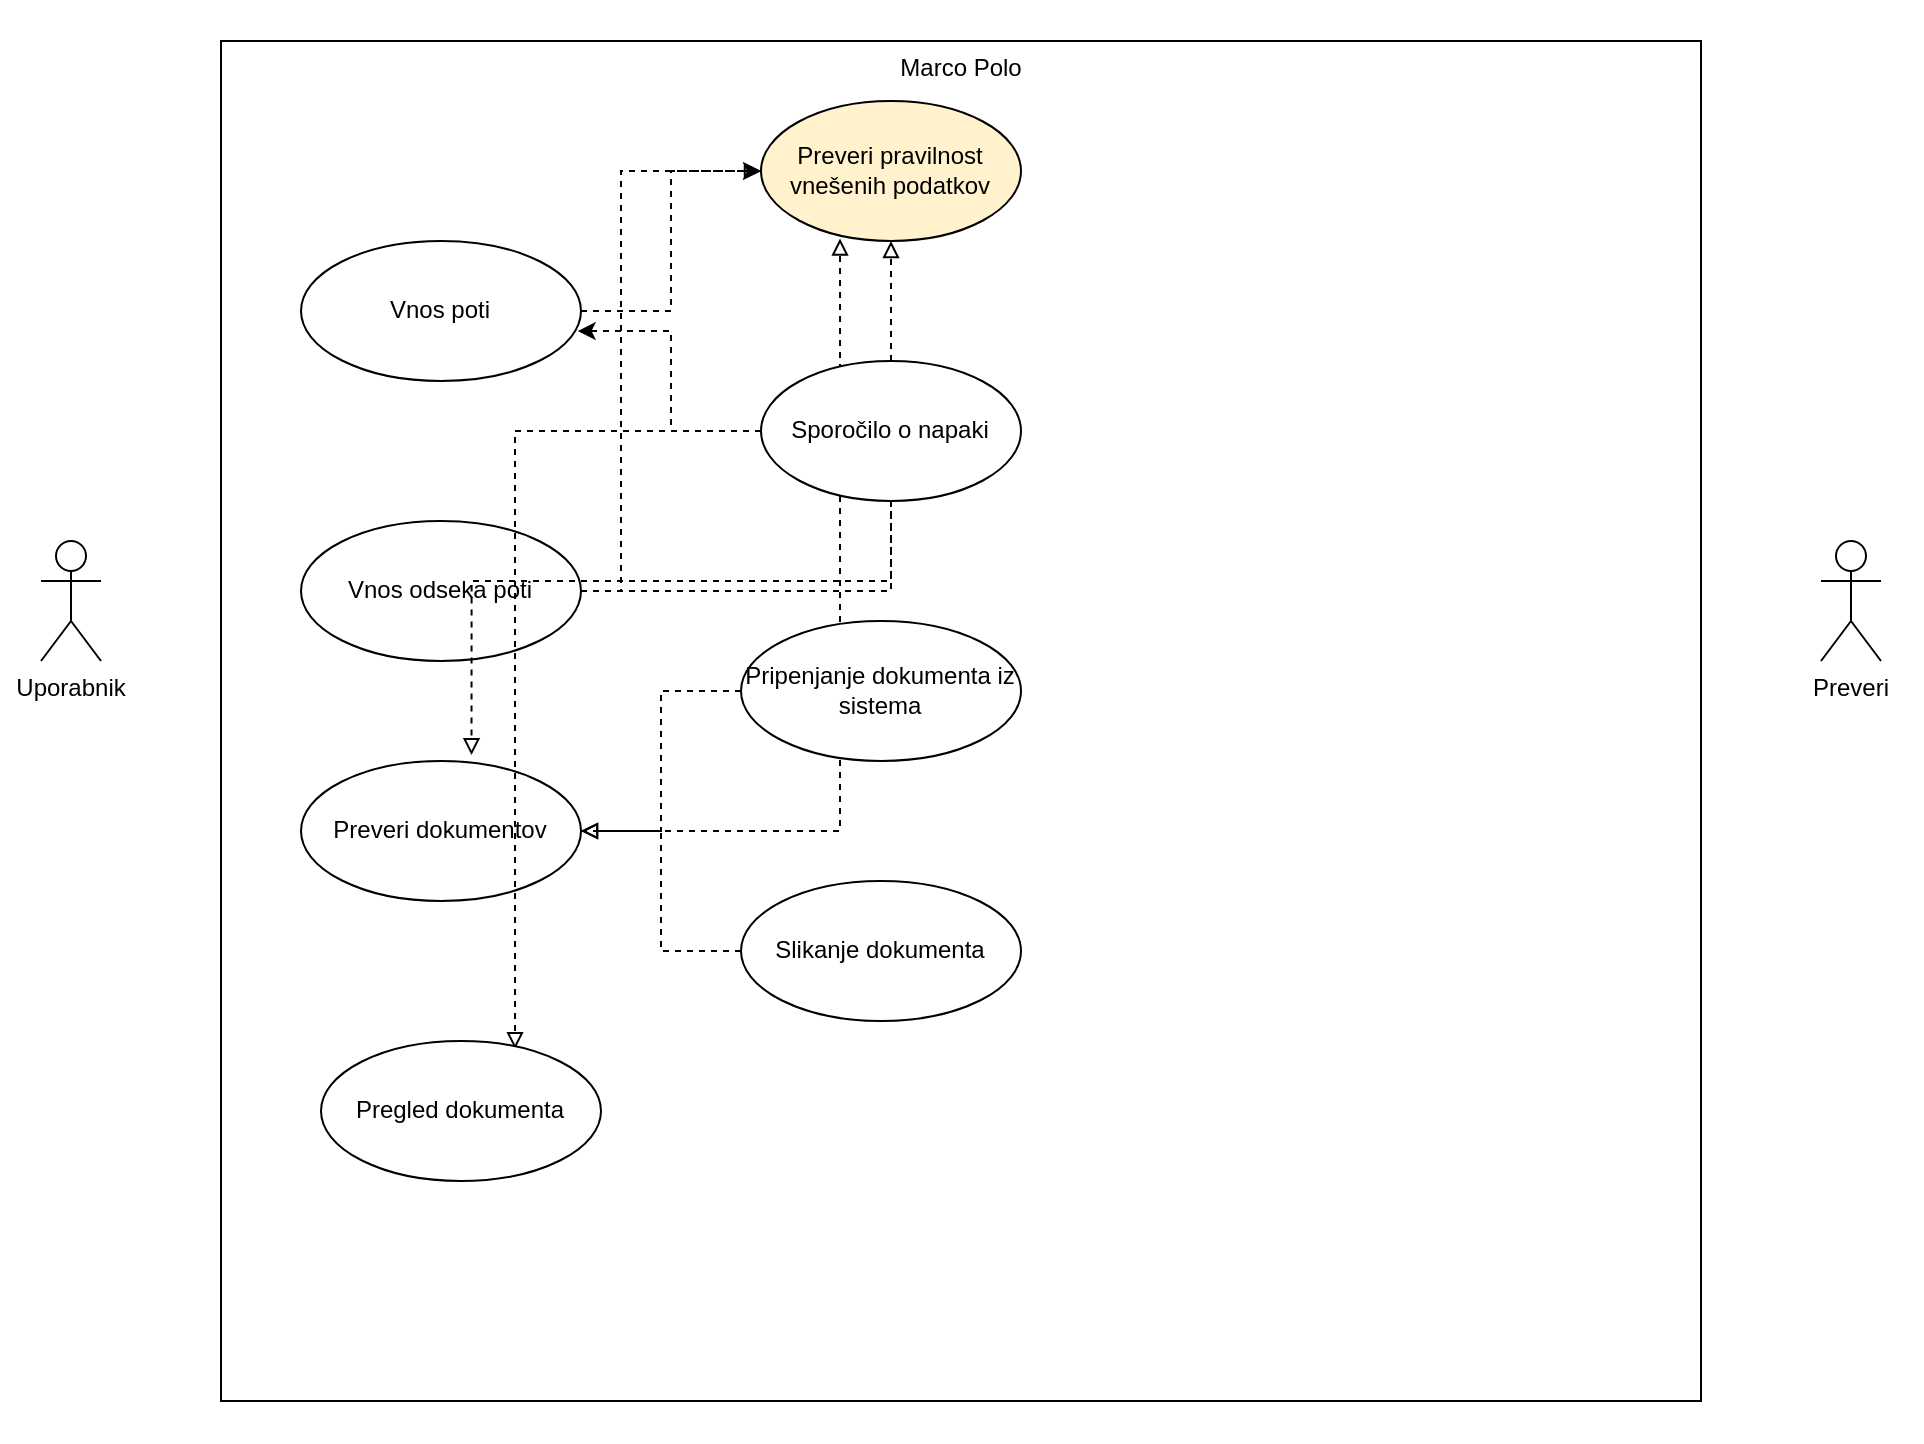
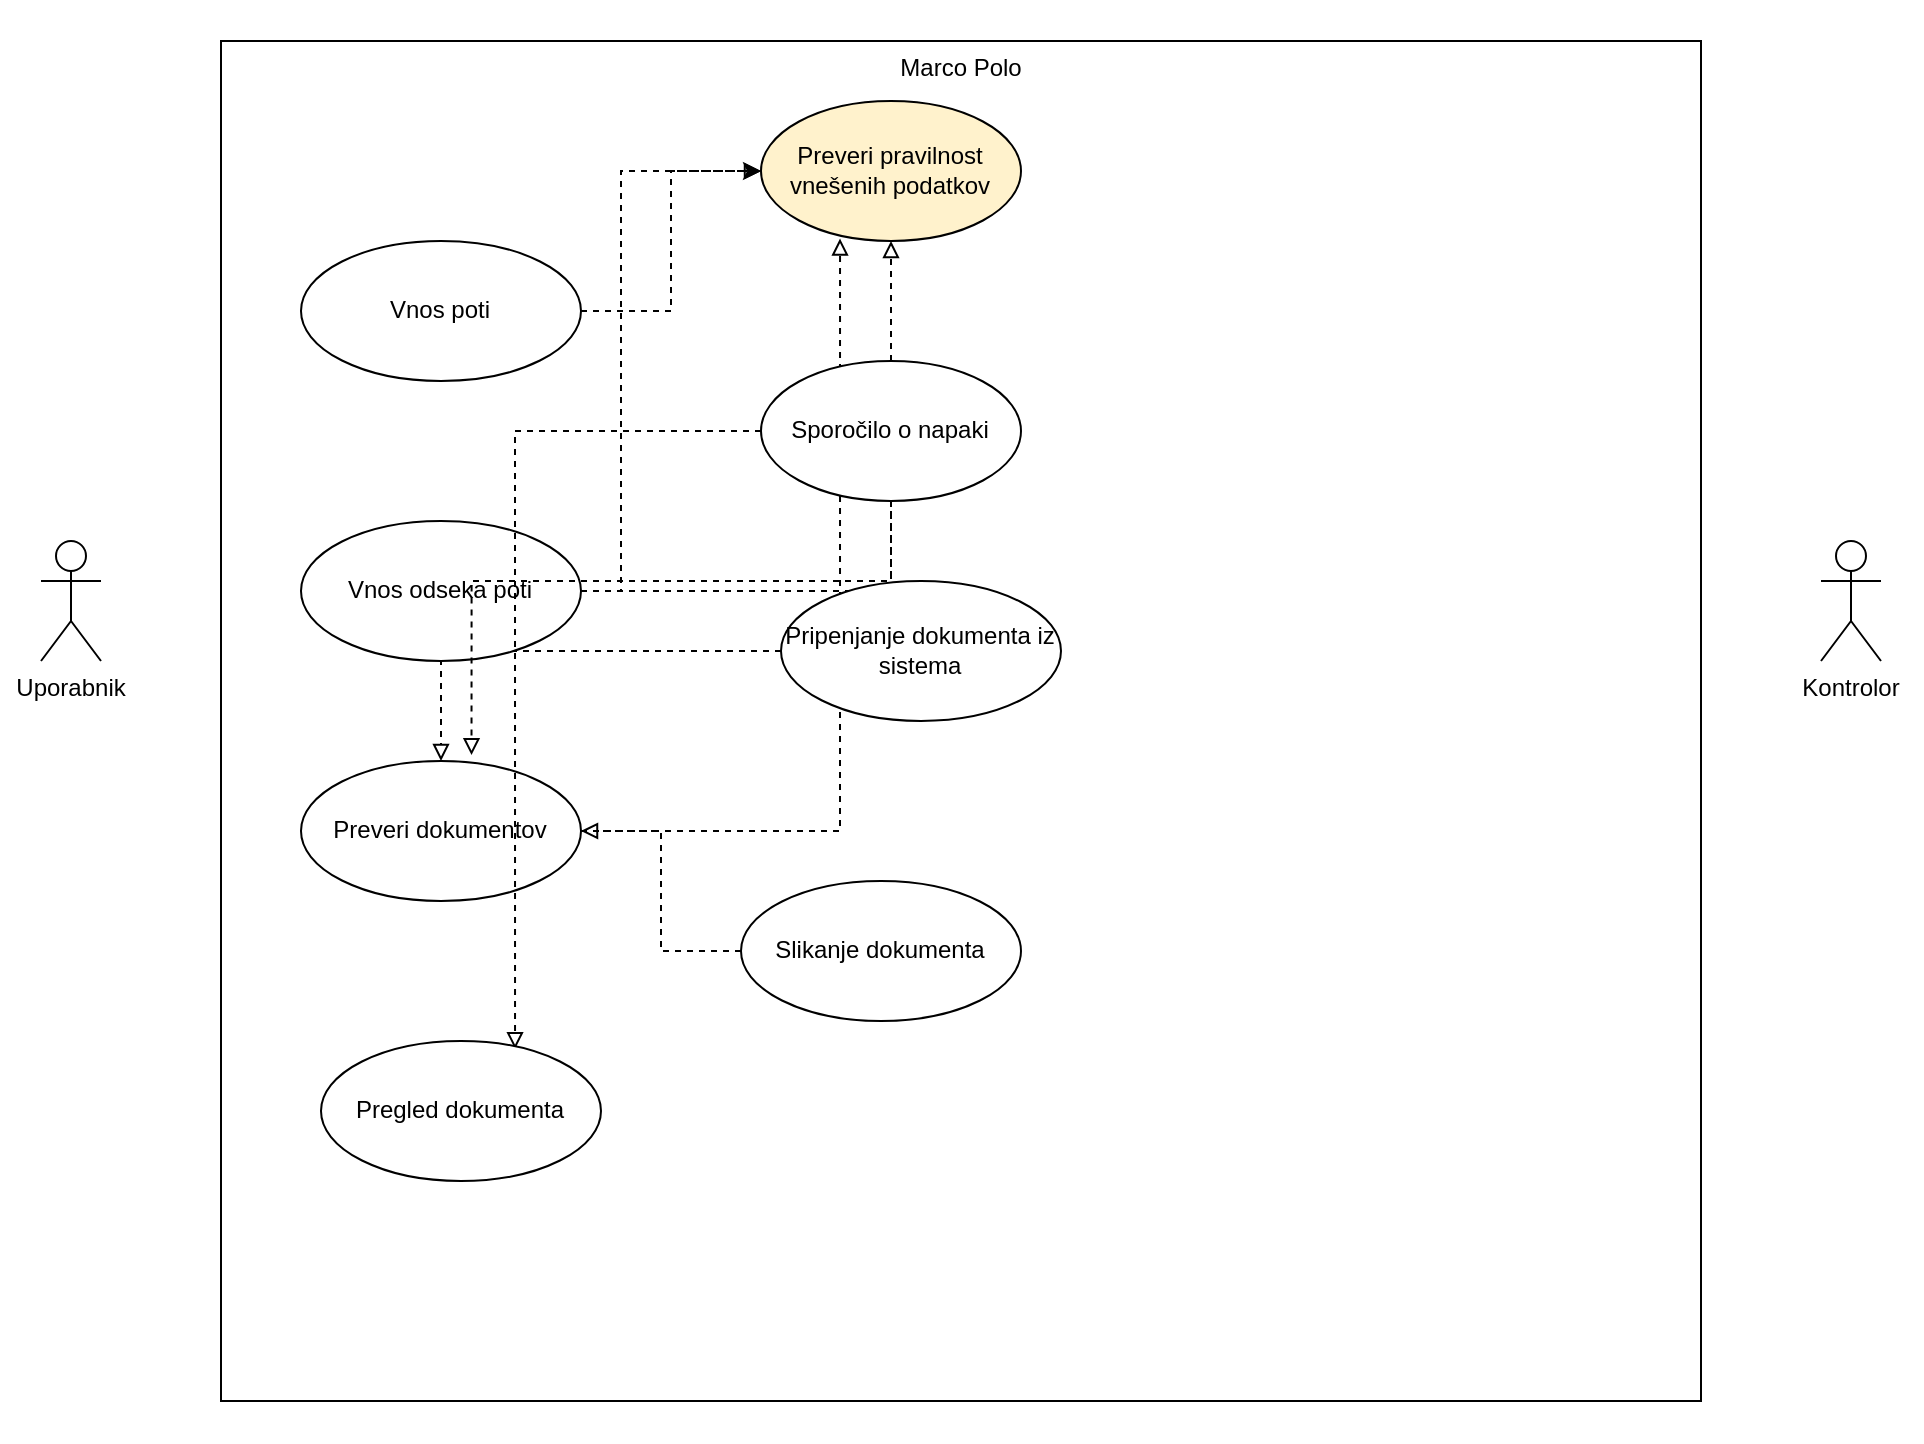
  <mxCell id="0" />
  <mxCell id="1" parent="0" />
  <mxCell id="2" value="Marco Polo" style="html=1;verticalAlign=top;" vertex="1" parent="1"><mxGeometry x="110" y="20" width="740" height="680" as="geometry" /></mxCell>
  <mxCell id="3" value="Uporabnik&lt;br&gt;" style="shape=umlActor;verticalLabelPosition=bottom;verticalAlign=top;html=1;" vertex="1" parent="1"><mxGeometry x="20" y="270" width="30" height="60" as="geometry" /></mxCell>
- <mxCell id="4" value="Preveri" style="shape=umlActor;verticalLabelPosition=bottom;verticalAlign=top;html=1;" vertex="1" parent="1"><mxGeometry x="910" y="270" width="30" height="60" as="geometry" /></mxCell>
+ <mxCell id="4" value="Kontrolor" style="shape=umlActor;verticalLabelPosition=bottom;verticalAlign=top;html=1;" vertex="1" parent="1"><mxGeometry x="910" y="270" width="30" height="60" as="geometry" /></mxCell>
  <mxCell id="5" style="edgeStyle=orthogonalEdgeStyle;rounded=0;orthogonalLoop=1;jettySize=auto;html=1;dashed=1;endArrow=block;endFill=0;" edge="1" parent="1" source="20" target="8"><mxGeometry relative="1" as="geometry" /></mxCell>
  <mxCell id="6" style="edgeStyle=orthogonalEdgeStyle;rounded=0;orthogonalLoop=1;jettySize=auto;html=1;dashed=1;endArrow=block;endFill=0;" edge="1" parent="1" source="19" target="8"><mxGeometry relative="1" as="geometry" /></mxCell>
  <mxCell id="7" style="edgeStyle=orthogonalEdgeStyle;rounded=0;orthogonalLoop=1;jettySize=auto;html=1;entryX=0.304;entryY=0.983;entryDx=0;entryDy=0;entryPerimeter=0;dashed=1;endArrow=block;endFill=0;" edge="1" parent="1" source="8" target="14"><mxGeometry relative="1" as="geometry" /></mxCell>
  <mxCell id="8" value="Preveri dokumentov" style="ellipse;whiteSpace=wrap;html=1;" vertex="1" parent="1"><mxGeometry x="150" y="380" width="140" height="70" as="geometry" /></mxCell>
  <mxCell id="9" style="edgeStyle=orthogonalEdgeStyle;rounded=0;orthogonalLoop=1;jettySize=auto;html=1;entryX=0;entryY=0.5;entryDx=0;entryDy=0;dashed=1;" edge="1" parent="1" source="10" target="14"><mxGeometry relative="1" as="geometry" /></mxCell>
  <mxCell id="10" value="Vnos poti" style="ellipse;whiteSpace=wrap;html=1;" vertex="1" parent="1"><mxGeometry x="150" y="120" width="140" height="70" as="geometry" /></mxCell>
  <mxCell id="11" style="edgeStyle=orthogonalEdgeStyle;rounded=0;orthogonalLoop=1;jettySize=auto;html=1;dashed=1;endArrow=block;endFill=0;" edge="1" parent="1" source="13" target="14"><mxGeometry relative="1" as="geometry"><Array as="points"><mxPoint x="310" y="295" /><mxPoint x="310" y="85" /></Array></mxGeometry></mxCell>
  <mxCell id="12" style="edgeStyle=orthogonalEdgeStyle;rounded=0;orthogonalLoop=1;jettySize=auto;html=1;dashed=1;endArrow=block;endFill=0;" edge="1" parent="1" source="13" target="14"><mxGeometry relative="1" as="geometry" /></mxCell>
  <mxCell id="13" value="Vnos odseka poti" style="ellipse;whiteSpace=wrap;html=1;" vertex="1" parent="1"><mxGeometry x="150" y="260" width="140" height="70" as="geometry" /></mxCell>
  <mxCell id="14" value="Preveri pravilnost vnešenih podatkov" style="ellipse;whiteSpace=wrap;html=1;fillColor=#fff2cc;" vertex="1" parent="1"><mxGeometry x="380" y="50" width="130" height="70" as="geometry" /></mxCell>
- <mxCell id="15" style="edgeStyle=orthogonalEdgeStyle;rounded=0;orthogonalLoop=1;jettySize=auto;html=1;entryX=0.988;entryY=0.643;entryDx=0;entryDy=0;entryPerimeter=0;dashed=1;" edge="1" parent="1" source="18" target="10"><mxGeometry relative="1" as="geometry" /></mxCell>
  <mxCell id="16" style="edgeStyle=orthogonalEdgeStyle;rounded=0;orthogonalLoop=1;jettySize=auto;html=1;entryX=0.609;entryY=-0.042;entryDx=0;entryDy=0;entryPerimeter=0;dashed=1;endArrow=block;endFill=0;" edge="1" parent="1" source="18" target="8"><mxGeometry relative="1" as="geometry"><Array as="points"><mxPoint x="445" y="290" /><mxPoint x="235" y="290" /></Array></mxGeometry></mxCell>
  <mxCell id="17" style="edgeStyle=orthogonalEdgeStyle;rounded=0;orthogonalLoop=1;jettySize=auto;html=1;entryX=0.693;entryY=0.058;entryDx=0;entryDy=0;entryPerimeter=0;dashed=1;endArrow=block;endFill=0;" edge="1" parent="1" source="18" target="21"><mxGeometry relative="1" as="geometry" /></mxCell>
  <mxCell id="18" value="Sporočilo o napaki" style="ellipse;whiteSpace=wrap;html=1;" vertex="1" parent="1"><mxGeometry x="380" y="180" width="130" height="70" as="geometry" /></mxCell>
  <mxCell id="19" value="Slikanje dokumenta" style="ellipse;whiteSpace=wrap;html=1;" vertex="1" parent="1"><mxGeometry x="370" y="440" width="140" height="70" as="geometry" /></mxCell>
- <mxCell id="20" value="Pripenjanje dokumenta iz sistema" style="ellipse;whiteSpace=wrap;html=1;" vertex="1" parent="1"><mxGeometry x="370" y="310" width="140" height="70" as="geometry" /></mxCell>
+ <mxCell id="20" value="Pripenjanje dokumenta iz sistema" style="ellipse;whiteSpace=wrap;html=1;" vertex="1" parent="1"><mxGeometry x="390" y="290" width="140" height="70" as="geometry" /></mxCell>
  <mxCell id="21" value="Pregled dokumenta" style="ellipse;whiteSpace=wrap;html=1;" vertex="1" parent="1"><mxGeometry x="160" y="520" width="140" height="70" as="geometry" /></mxCell>
